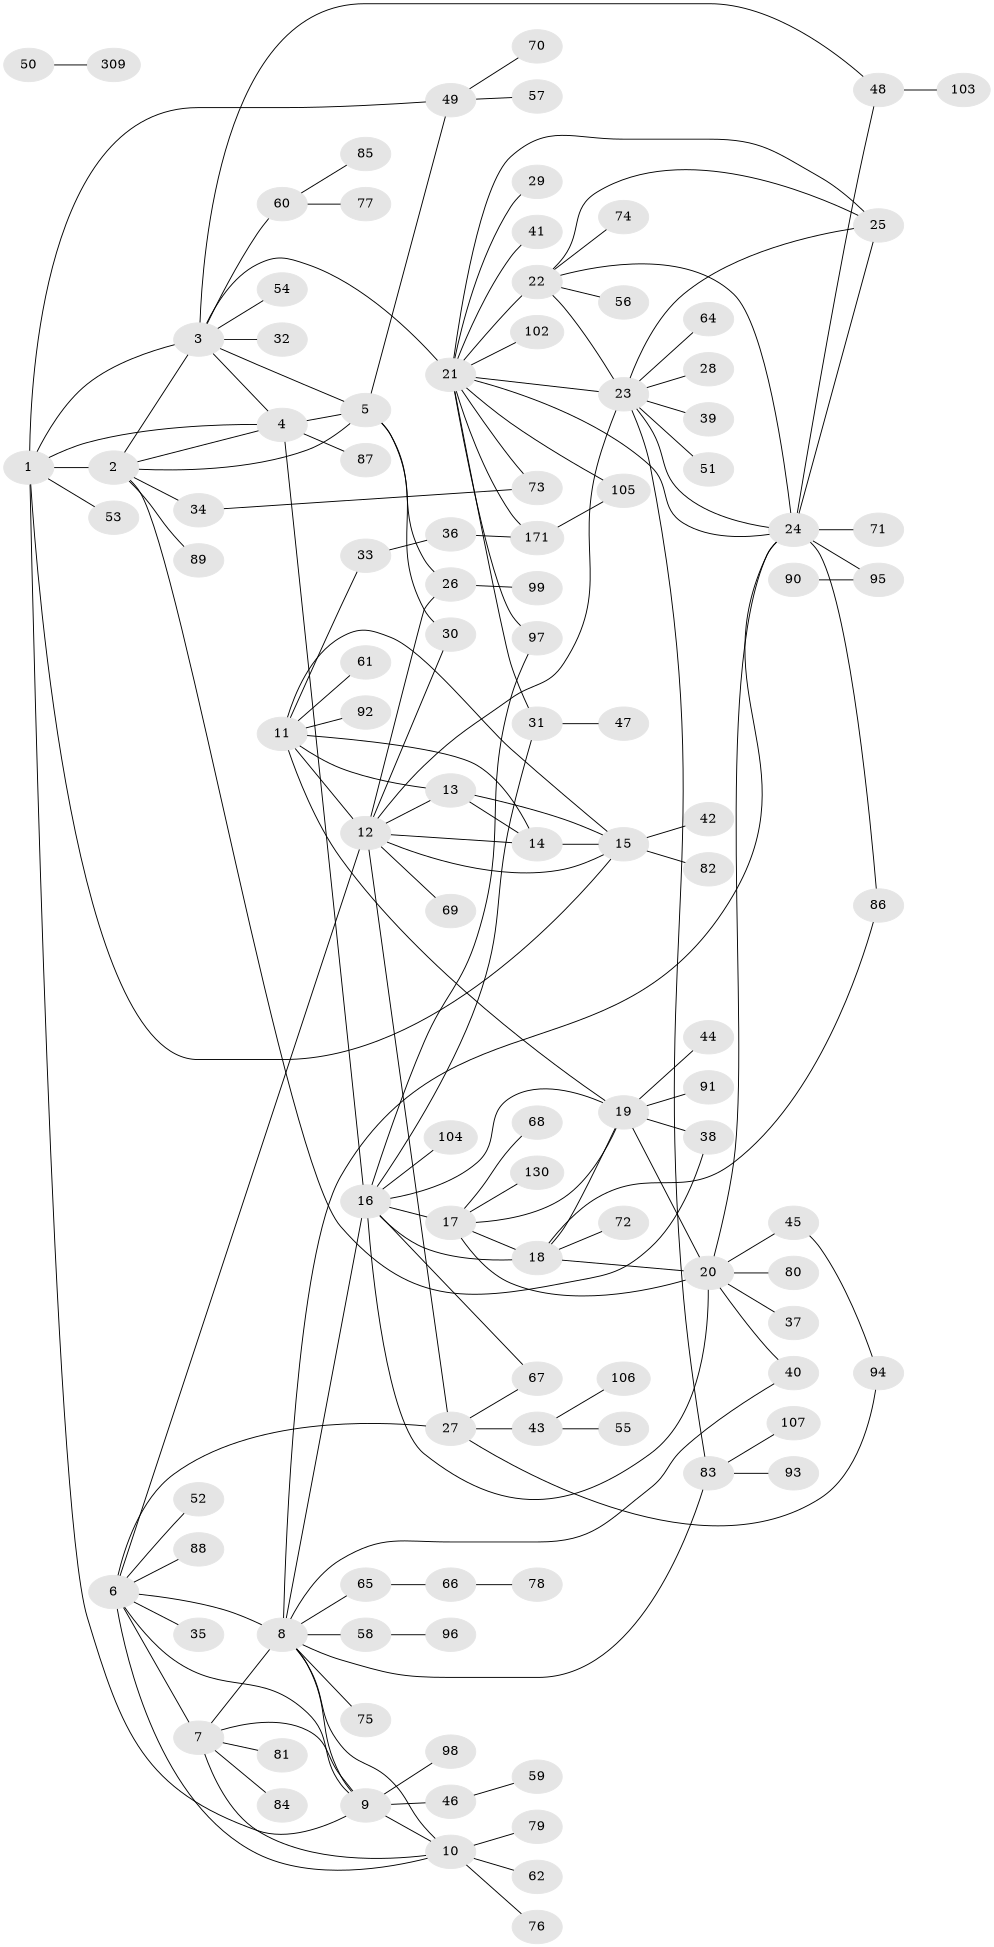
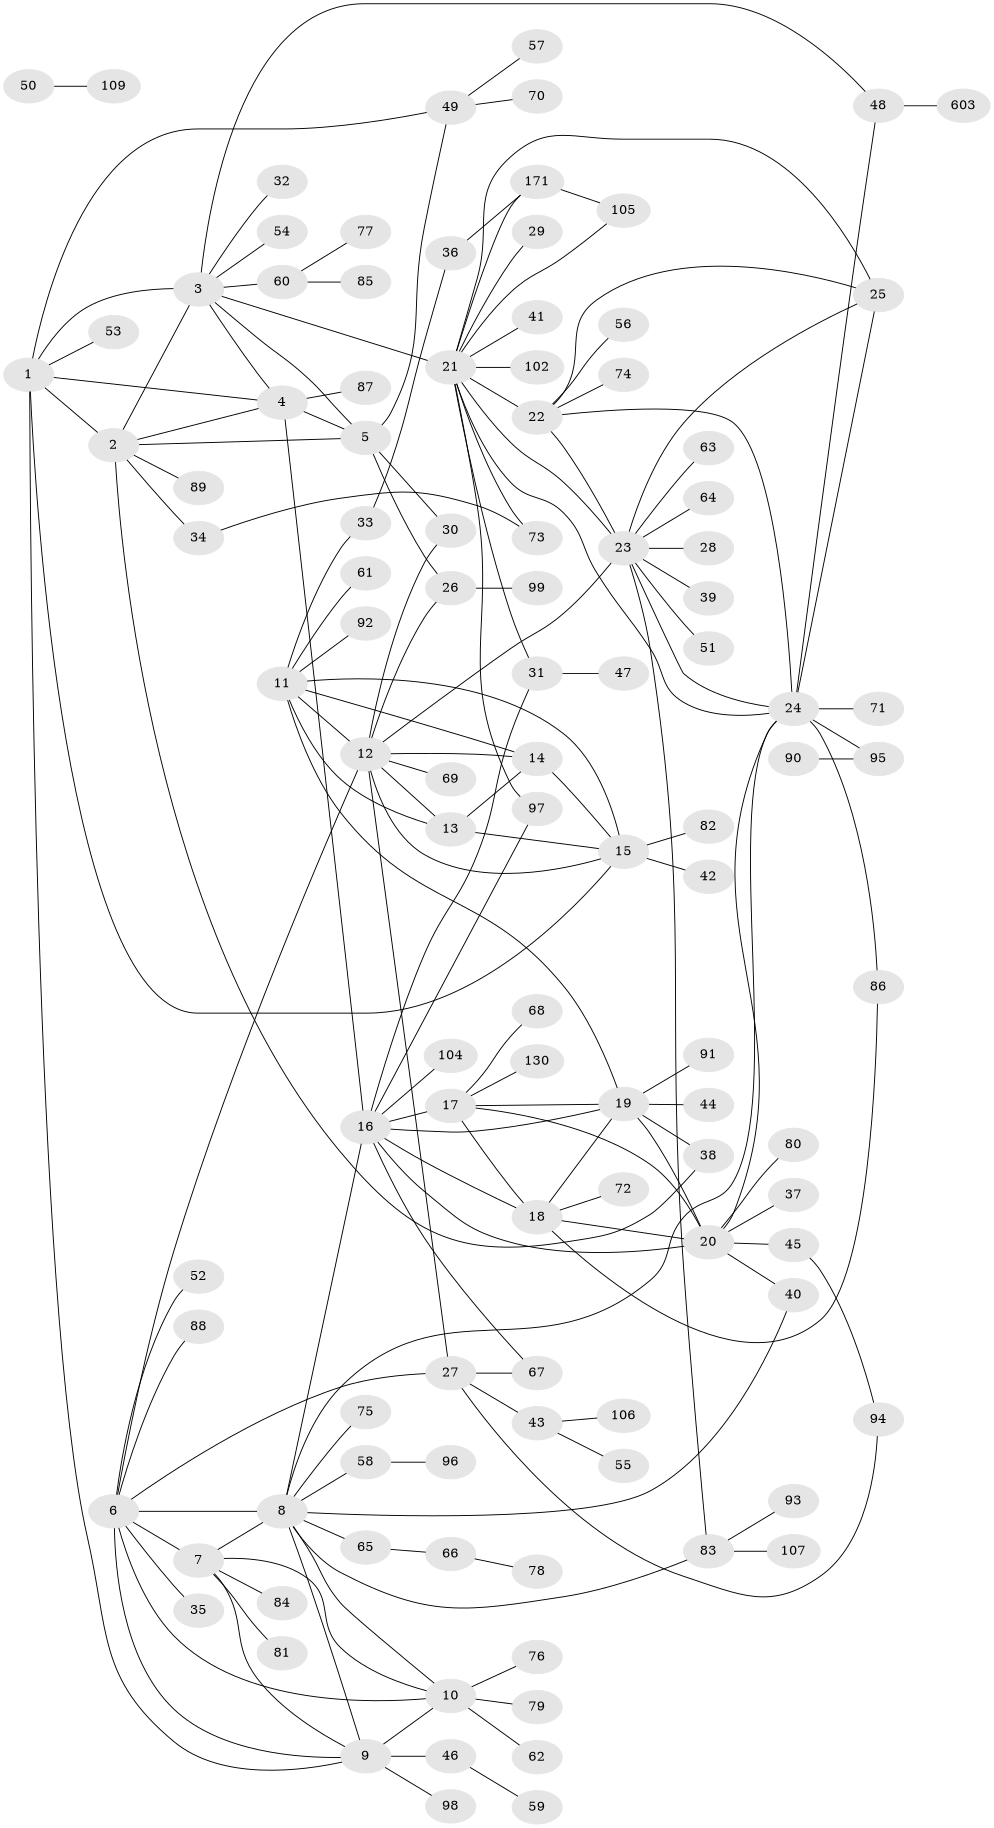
  graph {
    rankdir=LR
    node [color=gray90 style=filled]
    1
    2
    3
    4
    9
    15
    53
    49
    5
    34
    38
    89
    21
    32
    48
    54
    60
    16
    87
    26
    30
    10
    46
    98
    42
    82
    73
    90
    95
    24
    23
    31
    97
    22
    25
    29
    41
    n38 [label=171]
    102
    105
-   103
+   103 [label=603]
    77
    85
    19
    17
    18
    20
    67
    104
    99
    57
    70
    6
    7
    8
    12
    27
    35
    52
    88
    81
    84
    40
    58
    65
    75
    83
    62
    76
    79
    13
    14
    69
    43
    94
    86
    71
    96
    66
    93
    107
    59
    11
    33
    61
    92
    44
    91
    36
    28
    39
    51
+   63
    64
    68
    n96 [label=130]
    72
    37
    45
    80
    47
    56
    74
    50
-   109 [label=309]
+   109
    55
    106
    78
    1 -- 2
    1 -- 3
    1 -- 4
    1 -- 9
    1 -- 15
    1 -- 53
    1 -- 49
    2 -- 3
    2 -- 4
    2 -- 5
    2 -- 34
    2 -- 38
    2 -- 89
    3 -- 4
    3 -- 5
    3 -- 21
    3 -- 32
    3 -- 48
    3 -- 54
    3 -- 60
    4 -- 5
    4 -- 16
    4 -- 87
    9 -- 10
    9 -- 46
    9 -- 98
    15 -- 42
    15 -- 82
    49 -- 57
    49 -- 70
    5 -- 49
    5 -- 26
    5 -- 30
    34 -- 73
    21 -- 73
    21 -- 24
    21 -- 23
    21 -- 31
    21 -- 97
    21 -- 22
    21 -- 25
    21 -- 29
    21 -- 41
    21 -- n38
    21 -- 102
    21 -- 105
    48 -- 103
    60 -- 77
    60 -- 85
    16 -- 31
    16 -- 97
    16 -- 19
    16 -- 17
    16 -- 18
    16 -- 20
    16 -- 67
    16 -- 104
    26 -- 99
    10 -- 62
    10 -- 76
    10 -- 79
    46 -- 59
    90 -- 95
    24 -- 48
    24 -- 95
    24 -- 25
    24 -- 86
    24 -- 71
    23 -- 24
    23 -- 25
    23 -- 83
    23 -- 28
    23 -- 39
    23 -- 51
+   23 -- 63
    23 -- 64
    31 -- 47
    22 -- 24
    22 -- 23
    22 -- 25
    22 -- 56
    22 -- 74
    n38 -- 105
    19 -- 38
    19 -- 20
    19 -- 44
    19 -- 91
    17 -- 19
    17 -- 18
    17 -- 20
    17 -- 68
    17 -- n96
    18 -- 19
    18 -- 20
    18 -- 86
    18 -- 72
    20 -- 24
    20 -- 40
    20 -- 37
    20 -- 45
    20 -- 80
    6 -- 9
    6 -- 10
    6 -- 7
    6 -- 8
    6 -- 12
    6 -- 27
    6 -- 35
    6 -- 52
    6 -- 88
    7 -- 9
    7 -- 10
    7 -- 8
    7 -- 81
    7 -- 84
    8 -- 9
    8 -- 16
    8 -- 10
    8 -- 24
    8 -- 40
    8 -- 58
    8 -- 65
    8 -- 75
    8 -- 83
    12 -- 15
    12 -- 26
    12 -- 30
    12 -- 23
    12 -- 27
    12 -- 13
    12 -- 14
    12 -- 69
    27 -- 67
    27 -- 43
    27 -- 94
    58 -- 96
    65 -- 66
    83 -- 93
    83 -- 107
    13 -- 15
    13 -- 14
    14 -- 15
    43 -- 55
    43 -- 106
    66 -- 78
    11 -- 15
    11 -- 19
    11 -- 12
    11 -- 13
    11 -- 14
    11 -- 33
    11 -- 61
    11 -- 92
    33 -- 36
    36 -- n38
    45 -- 94
    50 -- 109
  }
